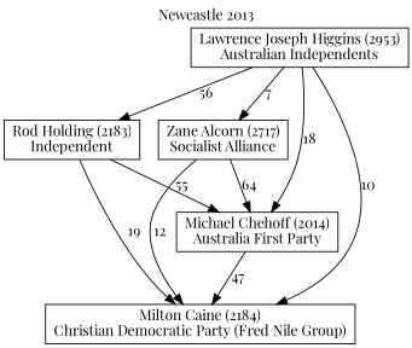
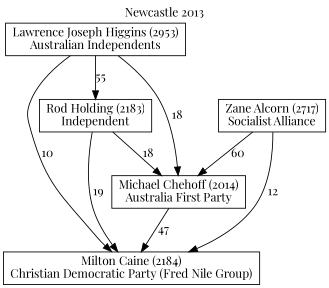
  digraph {
    fontname="Playfair Display"
    label="Newcastle 2013"
    labelloc=t
    mclimit=10
    node [fontname="Playfair Display" shape=box]
    edge [fontname="Playfair Display"]
    n1 [label="Milton Caine (2184)\nChristian Democratic Party (Fred Nile Group)"]
    n2 [label="Michael Chehoff (2014)\nAustralia First Party"]
    n3 [label="Rod Holding (2183)\nIndependent"]
    n4 [label="Zane Alcorn (2717)\nSocialist Alliance"]
    n5 [label="Lawrence Joseph Higgins (2953)\nAustralian Independents"]
    n2 -> n1 [label=47]
    n3 -> n1 [label=19]
-   n3 -> n2 [label=55]
+   n3 -> n2 [label=18]
    n4 -> n1 [label=12]
-   n4 -> n2 [label=64]
+   n4 -> n2 [label=60]
    n5 -> n1 [label=10]
    n5 -> n2 [label=18]
-   n5 -> n3 [label=56]
-   n5 -> n4 [label=7]
+   n5 -> n3 [label=55]
  }
